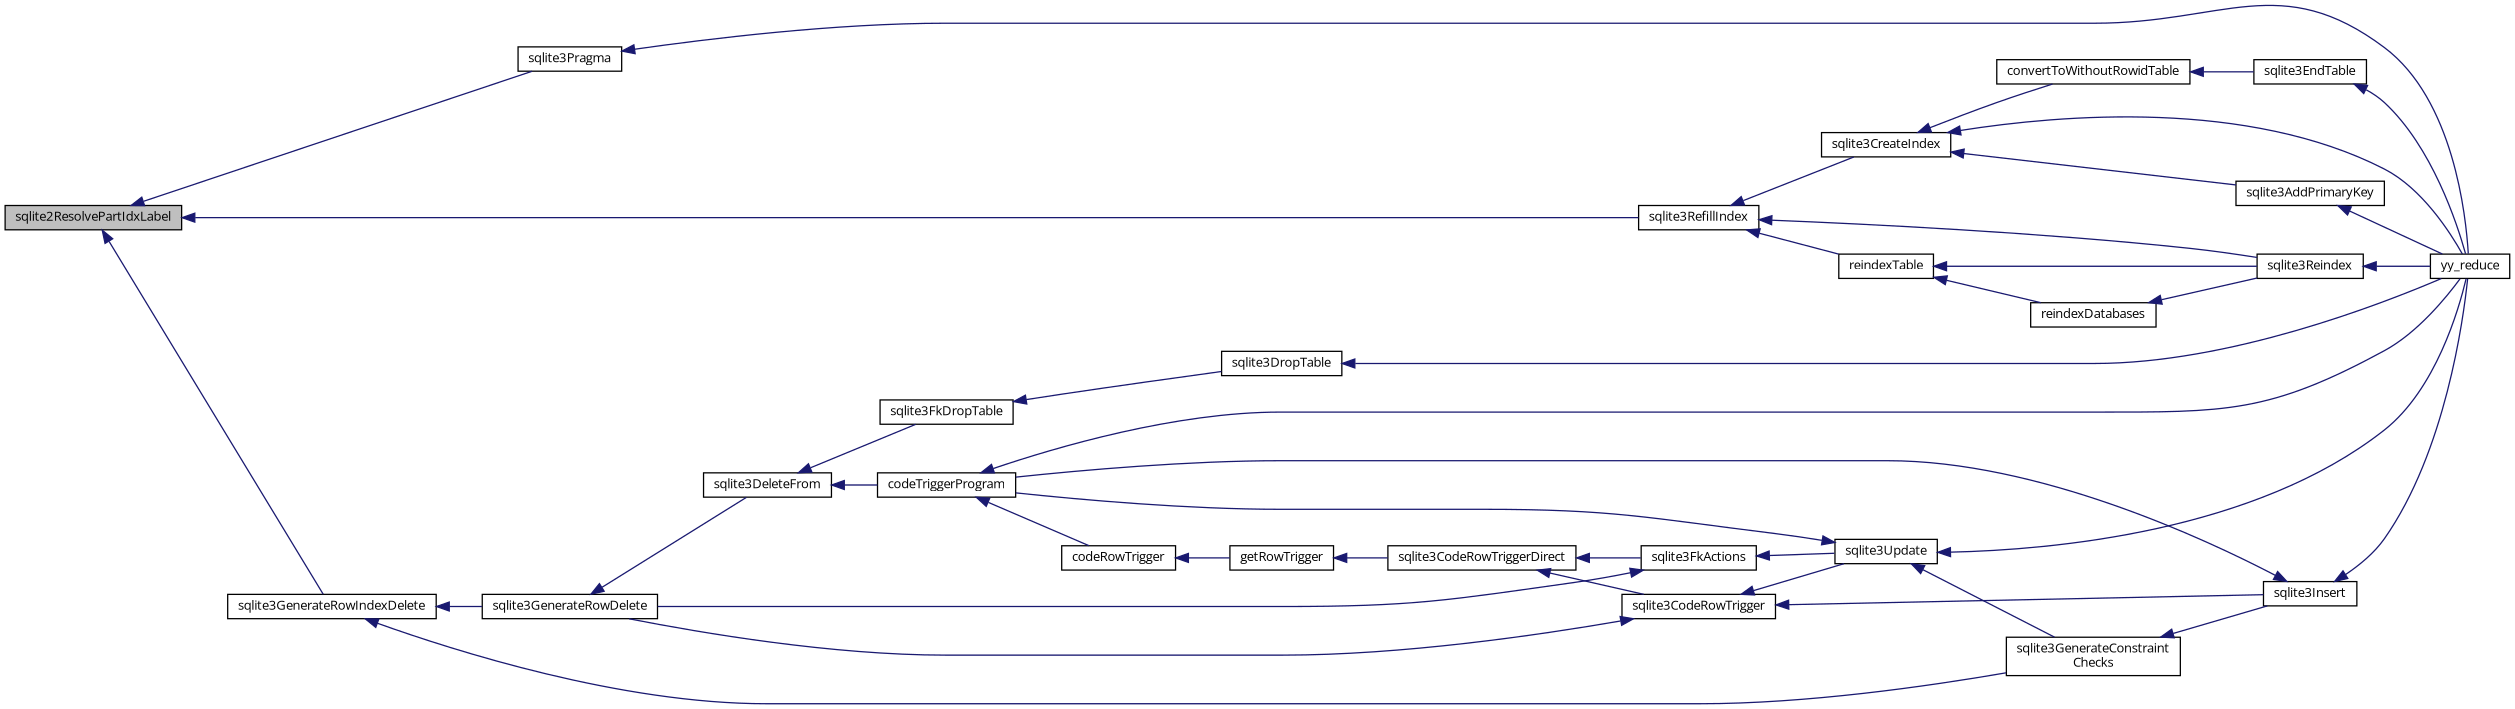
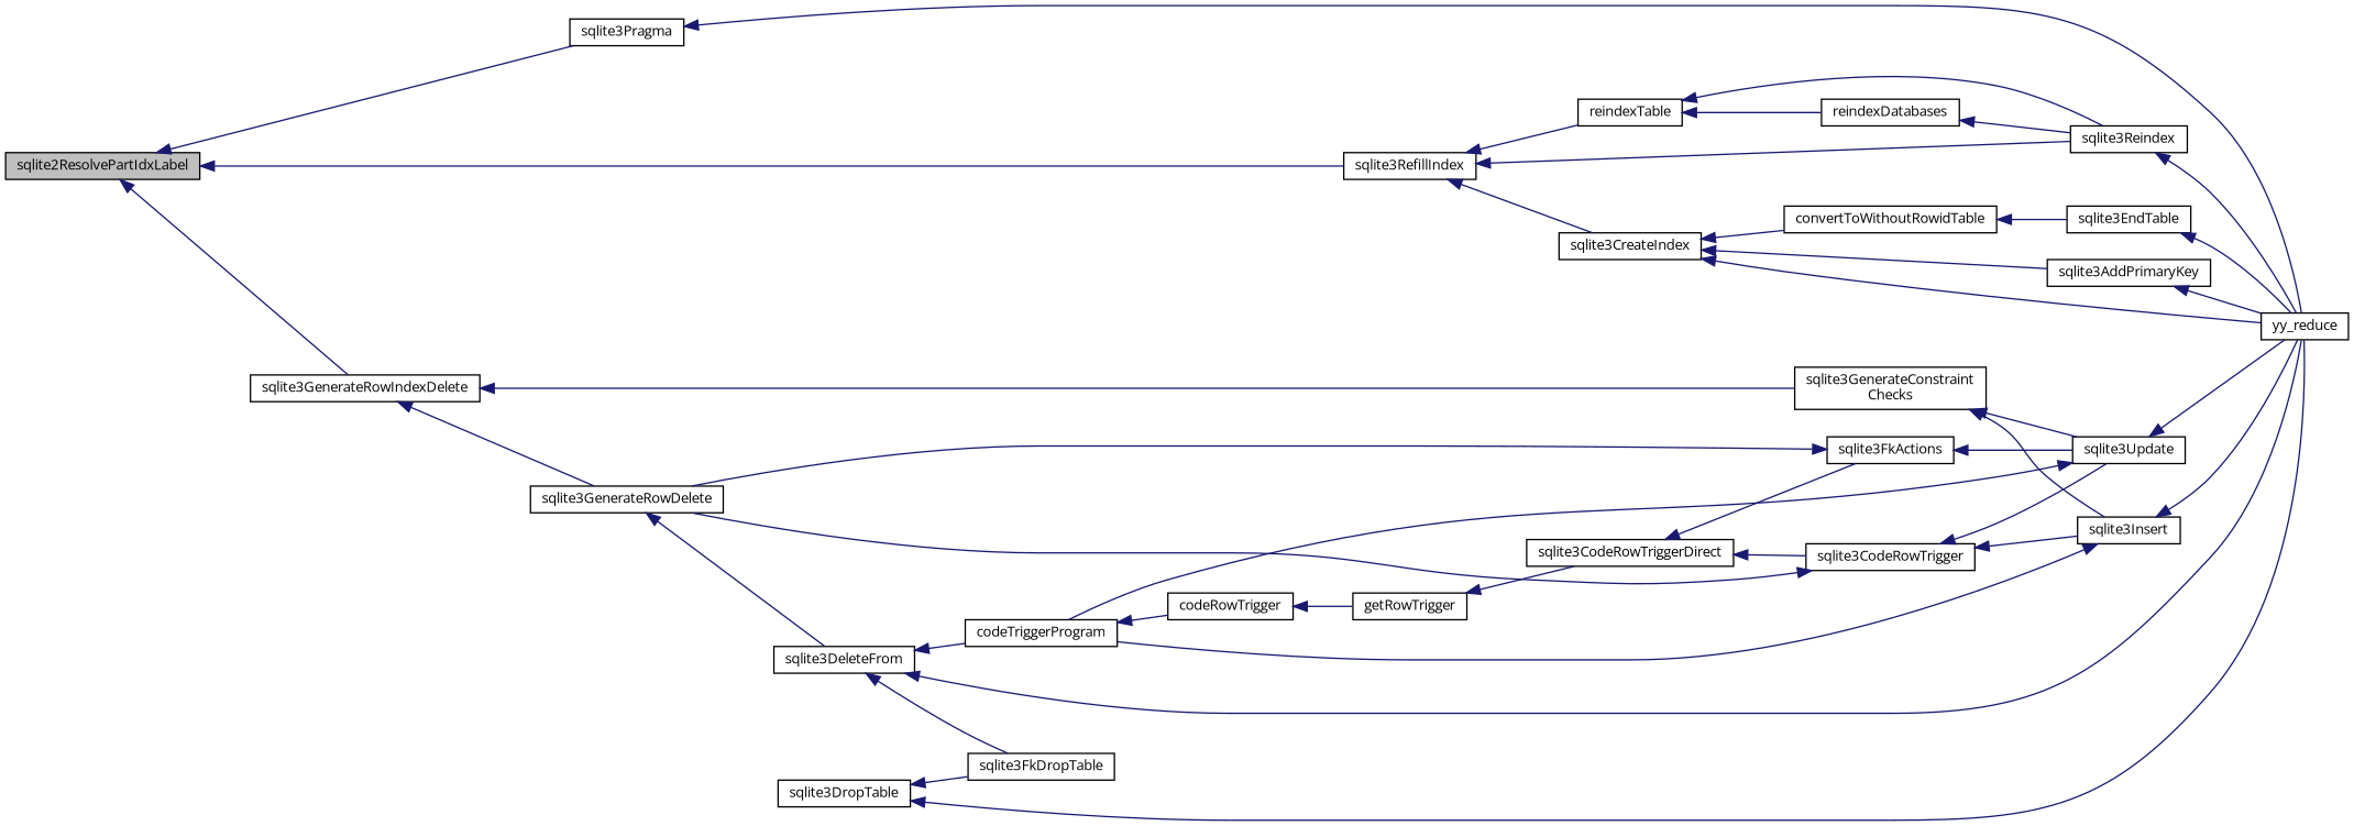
  digraph {
    fontname="Open Sans"
    rankdir=LR
    node [color=black fillcolor=white fontname="Open Sans" fontsize=10 shape=record style=filled]
    edge [color=midnightblue dir=back fontname="Open Sans" fontsize=10 labelfontname=FreeSans labelfontsize=10 style=solid]
    n1 [fillcolor=grey75 fontcolor=black height=0.2 label=sqlite2ResolvePartIdxLabel width=0.4]
    n2 [height=0.2 label=sqlite3RefillIndex width=0.4]
    n3 [height=0.2 label=sqlite3GenerateRowIndexDelete width=0.4]
    n4 [height=0.2 label=sqlite3Pragma width=0.4]
    n5 [height=0.2 label=sqlite3CreateIndex width=0.4]
    n6 [height=0.2 label=reindexTable width=0.4]
    n7 [height=0.2 label=sqlite3Reindex width=0.4]
    n8 [height=0.2 label=sqlite3GenerateRowDelete width=0.4]
    n9 [height=0.2 label="sqlite3GenerateConstraint\lChecks" width=0.4]
    n10 [height=0.2 label=yy_reduce width=0.4]
    n11 [height=0.2 label=sqlite3AddPrimaryKey width=0.4]
    n12 [height=0.2 label=convertToWithoutRowidTable width=0.4]
    n13 [height=0.2 label=reindexDatabases width=0.4]
    n14 [height=0.2 label=sqlite3EndTable width=0.4]
    n15 [height=0.2 label=sqlite3DeleteFrom width=0.4]
    n16 [height=0.2 label=sqlite3Update width=0.4]
    n17 [height=0.2 label=codeTriggerProgram width=0.4]
    n18 [height=0.2 label=sqlite3Insert width=0.4]
    n19 [height=0.2 label=sqlite3FkDropTable width=0.4]
    n20 [height=0.2 label=sqlite3DropTable width=0.4]
    n21 [height=0.2 label=codeRowTrigger width=0.4]
    n22 [height=0.2 label=getRowTrigger width=0.4]
    n23 [height=0.2 label=sqlite3CodeRowTriggerDirect width=0.4]
    n24 [height=0.2 label=sqlite3FkActions width=0.4]
    n25 [height=0.2 label=sqlite3CodeRowTrigger width=0.4]
    n1 -> n2
    n1 -> n3
    n1 -> n4
    n2 -> n5
    n2 -> n6
    n2 -> n7
    n3 -> n8
    n3 -> n9
    n4 -> n10
    n5 -> n10
    n5 -> n11
    n5 -> n12
    n6 -> n7
    n6 -> n13
    n7 -> n10
    n8 -> n15
-   n16 -> n9
+   n9 -> n16
    n9 -> n18
    n11 -> n10
    n12 -> n14
    n13 -> n7
    n14 -> n10
-   n17 -> n10
+   n15 -> n10
    n15 -> n17
    n15 -> n19
    n16 -> n10
    n16 -> n17
    n17 -> n21
    n18 -> n10
    n18 -> n17
-   n19 -> n20
+   n20 -> n19
    n20 -> n10
    n21 -> n22
    n22 -> n23
    n23 -> n24
    n23 -> n25
    n24 -> n8
    n24 -> n16
    n25 -> n8
    n25 -> n16
    n25 -> n18
  }
